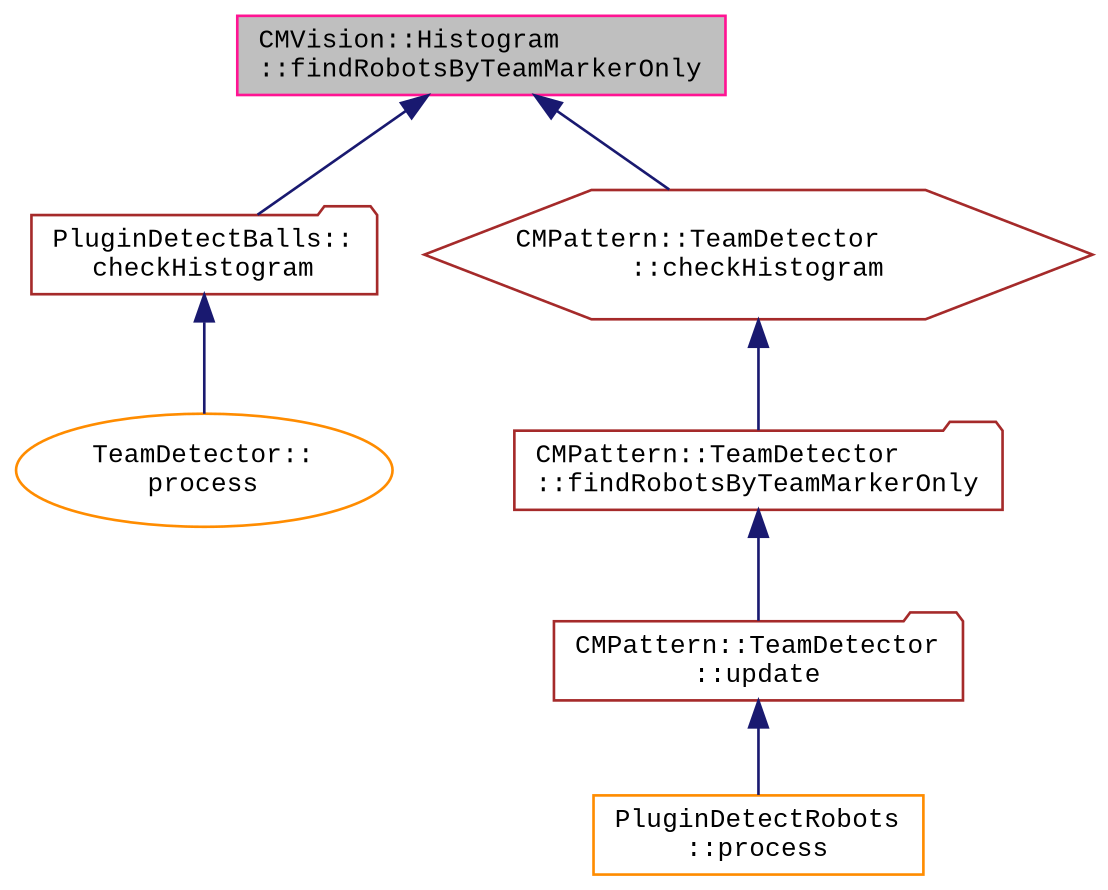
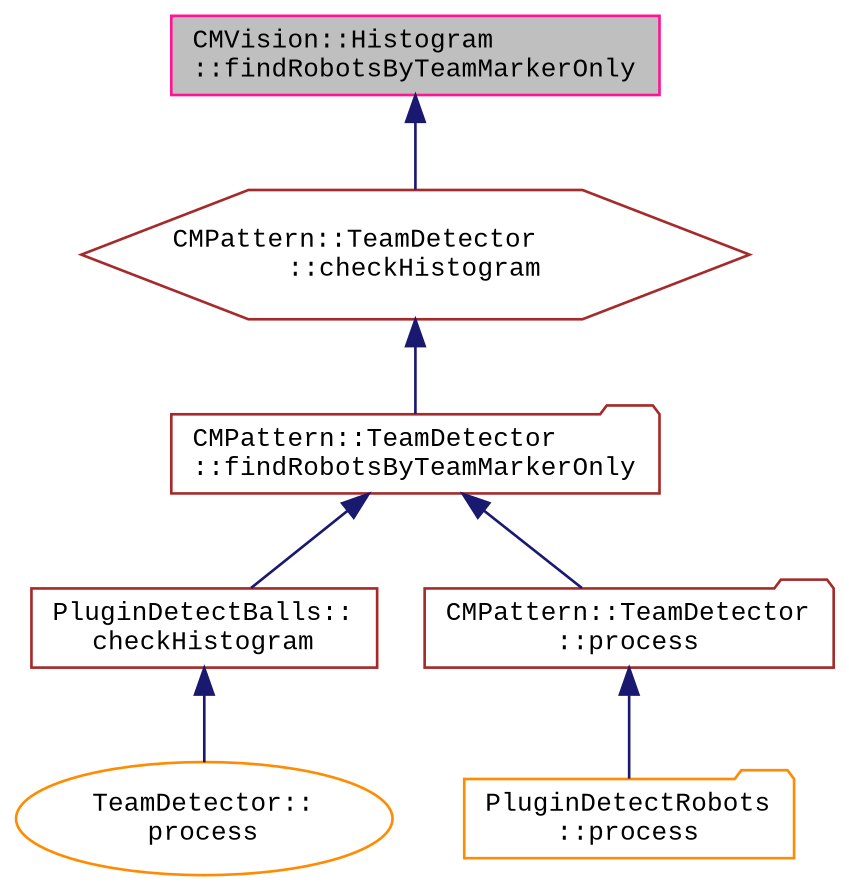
  digraph {
    fontname="Liberation Mono"
    rankdir=TB
    node [color=brown fillcolor=white fontname="Liberation Mono" fontsize=10 shape=box style=filled]
    edge [color=midnightblue dir=back fontname="Liberation Mono" fontsize=10 labelfontname=Helvetica labelfontsize=10 style=solid]
    n1 [color=deeppink fillcolor=grey75 fontcolor=black height=0.2 label="CMVision::Histogram\l::findRobotsByTeamMarkerOnly" width=0.4]
-   n2 [height=0.2 label="PluginDetectBalls::\lcheckHistogram" shape=folder width=0.4]
+   n2 [height=0.2 label="PluginDetectBalls::\lcheckHistogram" width=0.4]
    n3 [height=0.2 label="CMPattern::TeamDetector\l::checkHistogram" shape=hexagon width=0.4]
    n4 [color=darkorange height=0.2 label="TeamDetector::\lprocess" shape=ellipse width=0.4]
    n5 [height=0.2 label="CMPattern::TeamDetector\l::findRobotsByTeamMarkerOnly" shape=folder width=0.4]
-   n6 [height=0.2 label="CMPattern::TeamDetector\l::update" shape=folder width=0.4]
-   n7 [color=darkorange height=0.2 label="PluginDetectRobots\l::process" width=0.4]
-   n1 -> n2
+   n6 [height=0.2 label="CMPattern::TeamDetector\l::process" shape=folder width=0.4]
+   n7 [color=darkorange height=0.2 label="PluginDetectRobots\l::process" shape=folder width=0.4]
+   n5 -> n2
    n1 -> n3
    n2 -> n4
    n3 -> n5
    n5 -> n6
    n6 -> n7
  }
